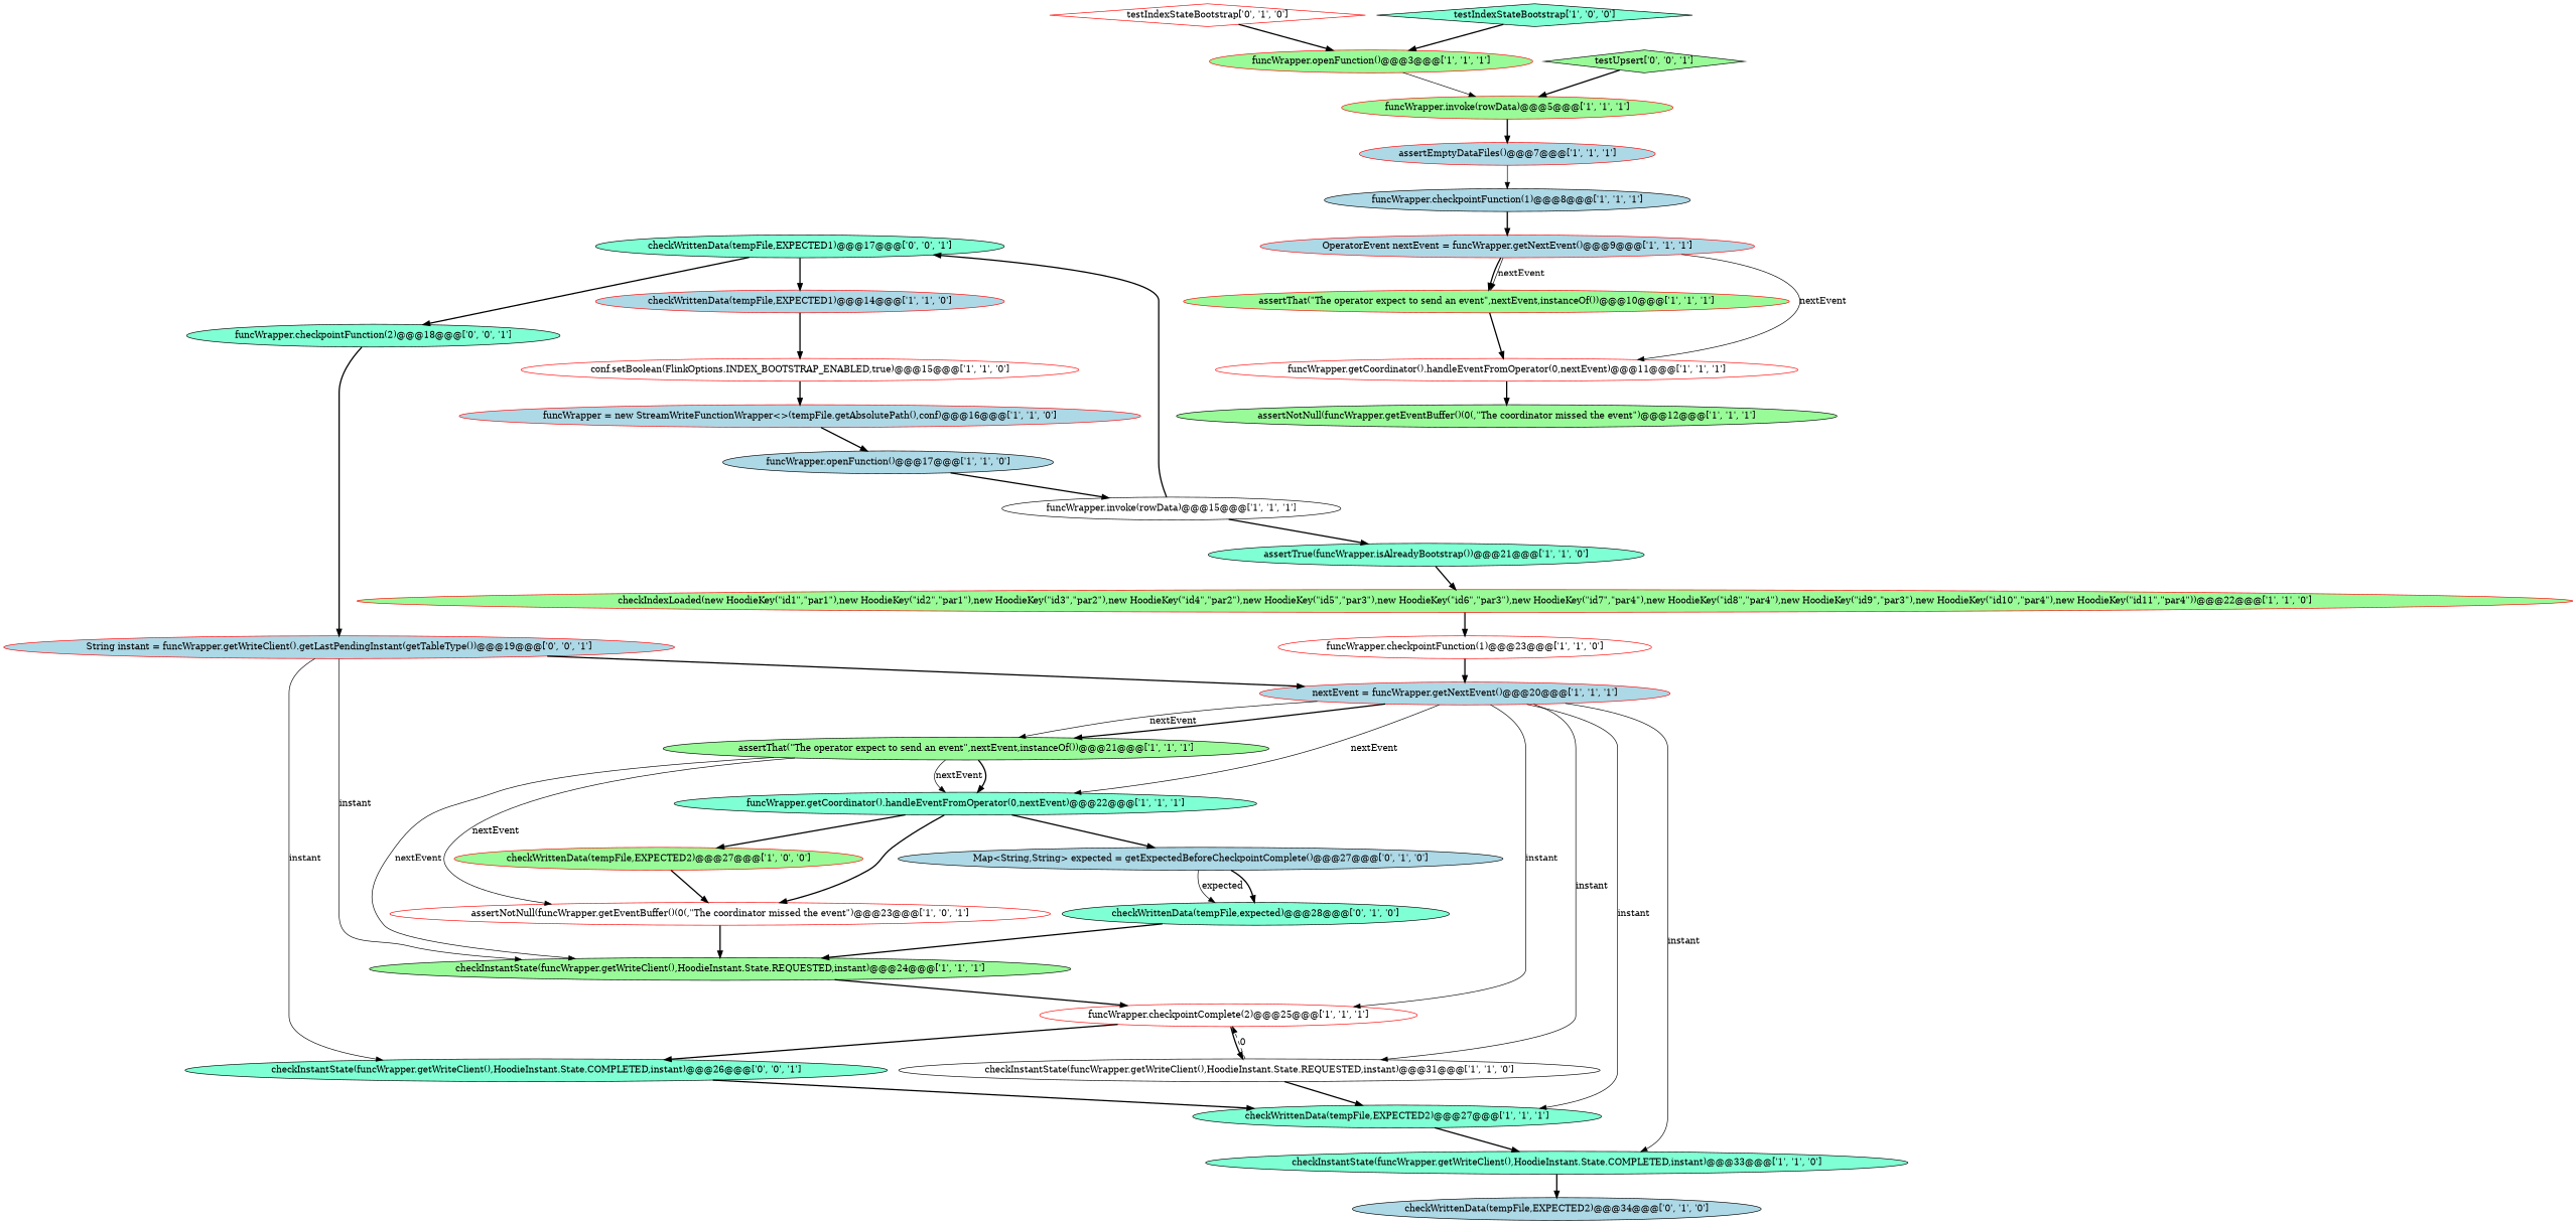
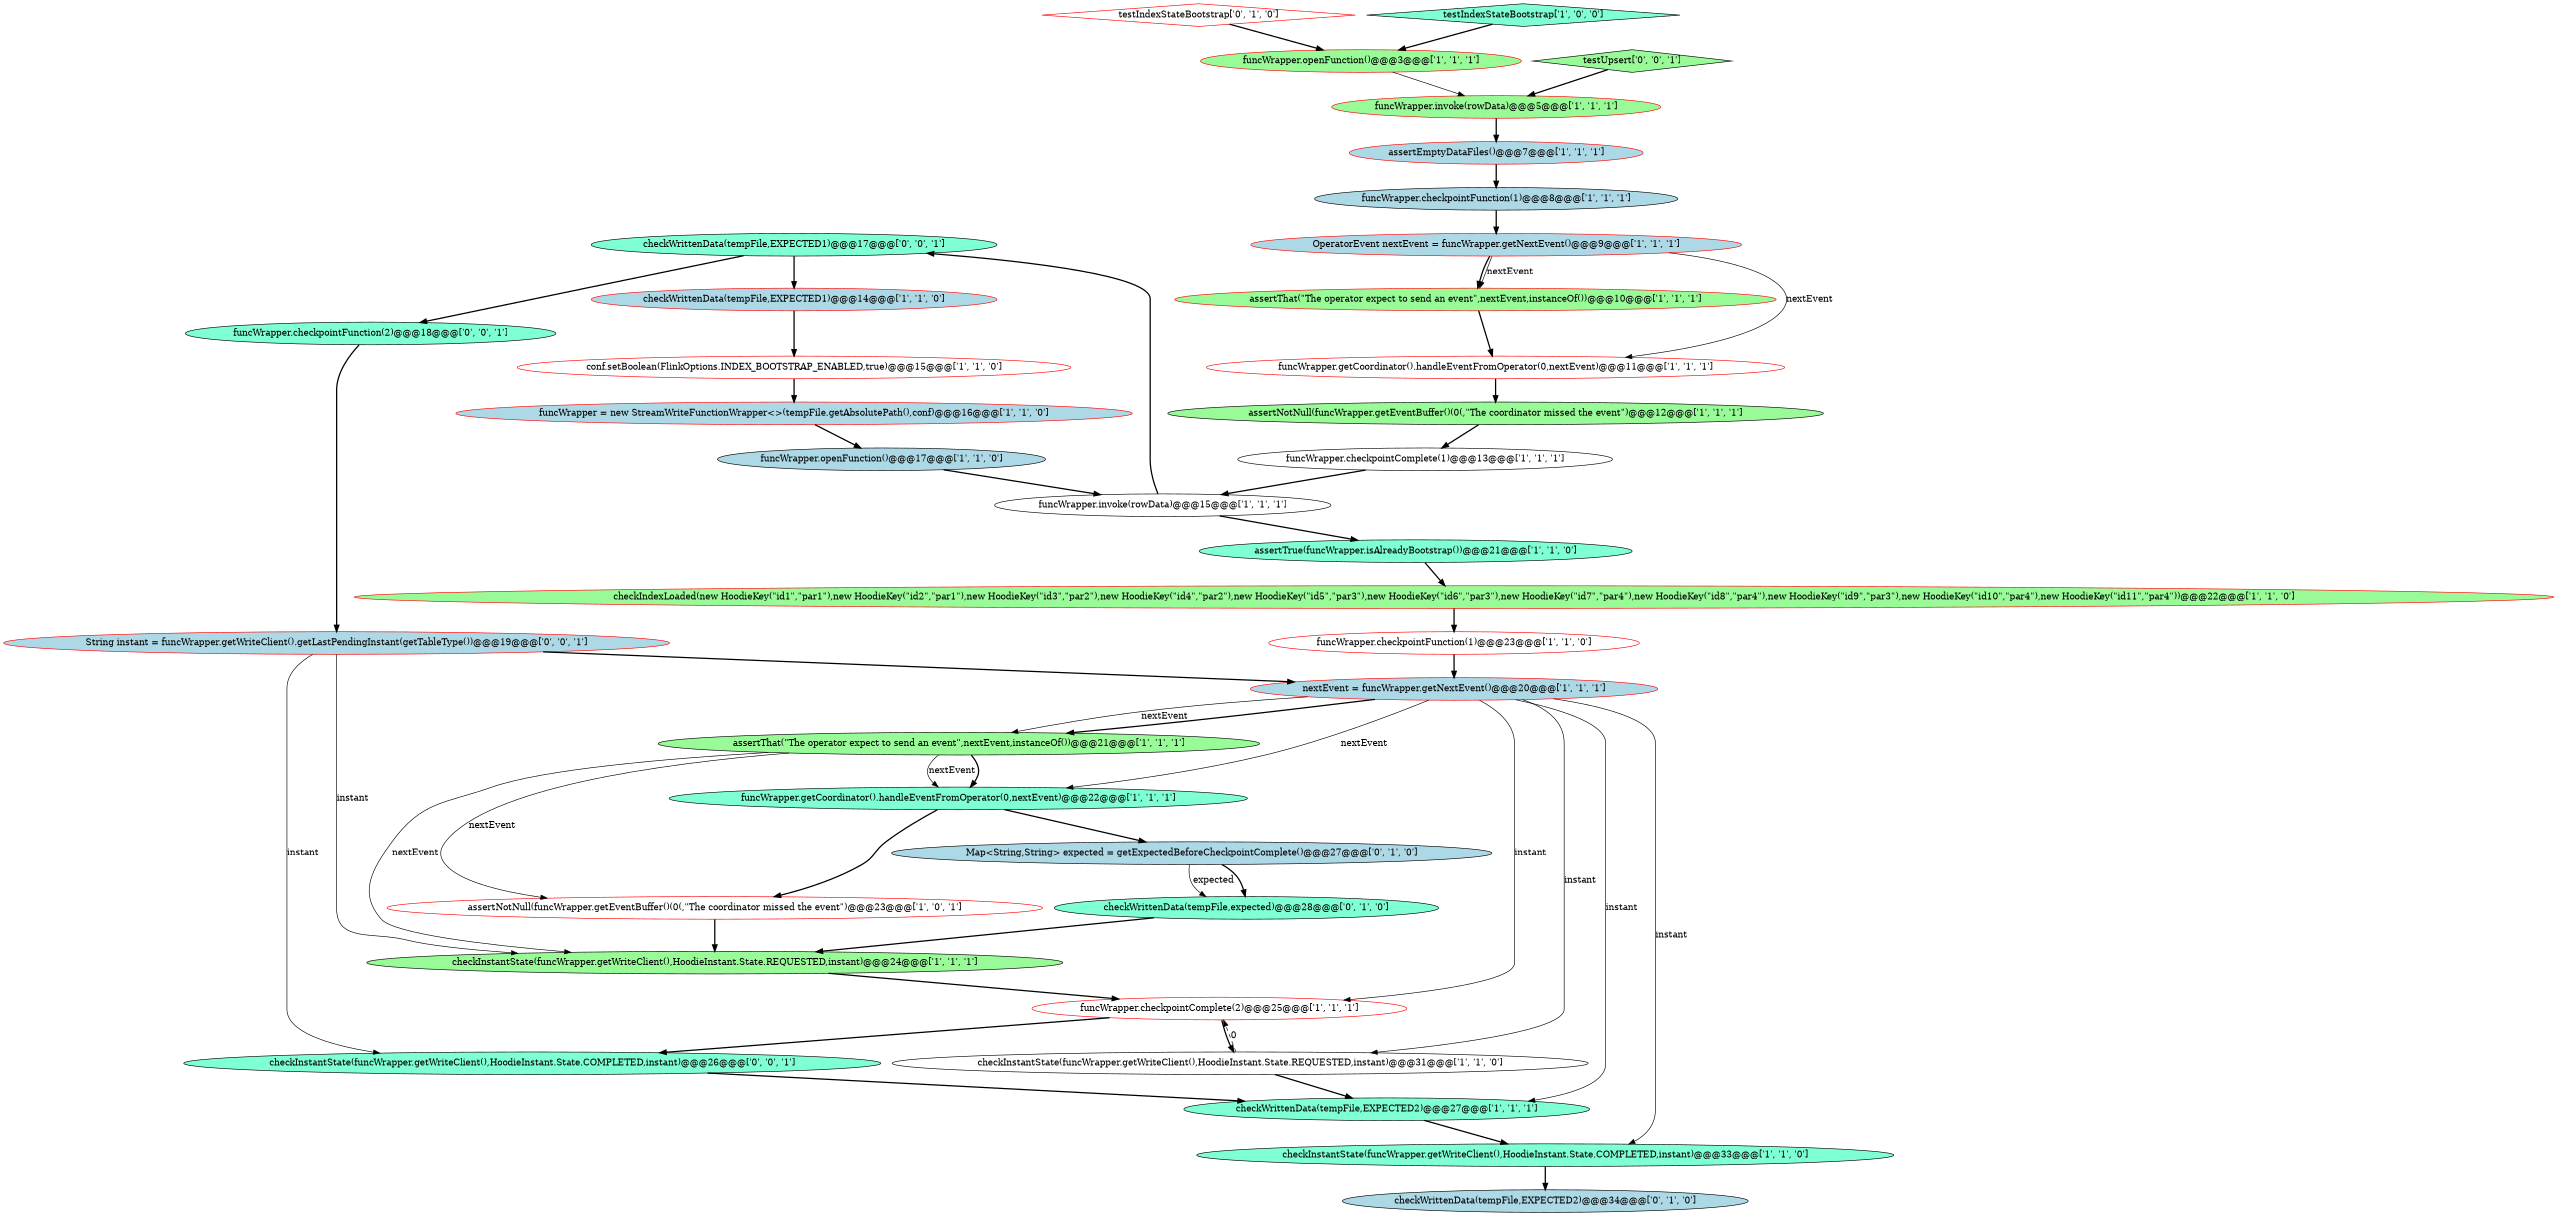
  digraph {
    node [color=black fillcolor=lightblue shape=ellipse style=filled]
    edge [style=bold]
    n1 [fillcolor=palegreen label="checkInstantState(funcWrapper.getWriteClient(),HoodieInstant.State.REQUESTED,instant)@@@24@@@['1', '1', '1']"]
    n2 [color=red fillcolor=white label="funcWrapper.checkpointComplete(2)@@@25@@@['1', '1', '1']"]
    n3 [fillcolor=white label="checkInstantState(funcWrapper.getWriteClient(),HoodieInstant.State.REQUESTED,instant)@@@31@@@['1', '1', '0']"]
    n4 [fillcolor=aquamarine label="checkInstantState(funcWrapper.getWriteClient(),HoodieInstant.State.COMPLETED,instant)@@@26@@@['0', '0', '1']"]
    n5 [color=red fillcolor=palegreen label="funcWrapper.openFunction()@@@3@@@['1', '1', '1']"]
    n6 [color=red fillcolor=palegreen label="funcWrapper.invoke(rowData)@@@5@@@['1', '1', '1']"]
    n7 [color=red label="assertEmptyDataFiles()@@@7@@@['1', '1', '1']"]
    n8 [color=red label="checkWrittenData(tempFile,EXPECTED1)@@@14@@@['1', '1', '0']"]
    n9 [color=red fillcolor=white label="conf.setBoolean(FlinkOptions.INDEX_BOOTSTRAP_ENABLED,true)@@@15@@@['1', '1', '0']"]
    n10 [color=red label="funcWrapper = new StreamWriteFunctionWrapper<>(tempFile.getAbsolutePath(),conf)@@@16@@@['1', '1', '0']"]
    n11 [color=red fillcolor=white label="funcWrapper.getCoordinator().handleEventFromOperator(0,nextEvent)@@@11@@@['1', '1', '1']"]
    n12 [fillcolor=palegreen label="assertNotNull(funcWrapper.getEventBuffer()(0(,\"The coordinator missed the event\")@@@12@@@['1', '1', '1']"]
+   n13 [fillcolor=white label="funcWrapper.checkpointComplete(1)@@@13@@@['1', '1', '1']"]
    n14 [label="funcWrapper.openFunction()@@@17@@@['1', '1', '0']"]
    n15 [fillcolor=white label="funcWrapper.invoke(rowData)@@@15@@@['1', '1', '1']"]
    n16 [fillcolor=aquamarine label="checkInstantState(funcWrapper.getWriteClient(),HoodieInstant.State.COMPLETED,instant)@@@33@@@['1', '1', '0']"]
    n17 [label="checkWrittenData(tempFile,EXPECTED2)@@@34@@@['0', '1', '0']"]
    n18 [fillcolor=palegreen label="testUpsert['0', '0', '1']" shape=diamond]
    n19 [fillcolor=aquamarine label="funcWrapper.getCoordinator().handleEventFromOperator(0,nextEvent)@@@22@@@['1', '1', '1']"]
    n20 [label="Map<String,String> expected = getExpectedBeforeCheckpointComplete()@@@27@@@['0', '1', '0']"]
    n21 [color=red fillcolor=white label="assertNotNull(funcWrapper.getEventBuffer()(0(,\"The coordinator missed the event\")@@@23@@@['1', '0', '1']"]
-   n22 [color=red fillcolor=palegreen label="checkWrittenData(tempFile,EXPECTED2)@@@27@@@['1', '0', '0']"]
    n23 [fillcolor=aquamarine label="checkWrittenData(tempFile,expected)@@@28@@@['0', '1', '0']"]
    n24 [fillcolor=aquamarine label="checkWrittenData(tempFile,EXPECTED1)@@@17@@@['0', '0', '1']"]
    n25 [fillcolor=aquamarine label="assertTrue(funcWrapper.isAlreadyBootstrap())@@@21@@@['1', '1', '0']"]
    n26 [color=red label="nextEvent = funcWrapper.getNextEvent()@@@20@@@['1', '1', '1']"]
    n27 [fillcolor=aquamarine label="checkWrittenData(tempFile,EXPECTED2)@@@27@@@['1', '1', '1']"]
    n28 [fillcolor=palegreen label="assertThat(\"The operator expect to send an event\",nextEvent,instanceOf())@@@21@@@['1', '1', '1']"]
    n29 [color=red fillcolor=white label="testIndexStateBootstrap['0', '1', '0']" shape=diamond]
    n30 [fillcolor=aquamarine label="funcWrapper.checkpointFunction(2)@@@18@@@['0', '0', '1']"]
    n31 [color=red label="String instant = funcWrapper.getWriteClient().getLastPendingInstant(getTableType())@@@19@@@['0', '0', '1']"]
    n32 [label="funcWrapper.checkpointFunction(1)@@@8@@@['1', '1', '1']"]
    n33 [fillcolor=aquamarine label="testIndexStateBootstrap['1', '0', '0']" shape=diamond]
    n34 [color=red fillcolor=palegreen label="checkIndexLoaded(new HoodieKey(\"id1\",\"par1\"),new HoodieKey(\"id2\",\"par1\"),new HoodieKey(\"id3\",\"par2\"),new HoodieKey(\"id4\",\"par2\"),new HoodieKey(\"id5\",\"par3\"),new HoodieKey(\"id6\",\"par3\"),new HoodieKey(\"id7\",\"par4\"),new HoodieKey(\"id8\",\"par4\"),new HoodieKey(\"id9\",\"par3\"),new HoodieKey(\"id10\",\"par4\"),new HoodieKey(\"id11\",\"par4\"))@@@22@@@['1', '1', '0']"]
    n35 [color=red label="OperatorEvent nextEvent = funcWrapper.getNextEvent()@@@9@@@['1', '1', '1']"]
    n36 [color=red fillcolor=palegreen label="assertThat(\"The operator expect to send an event\",nextEvent,instanceOf())@@@10@@@['1', '1', '1']"]
    n37 [color=red fillcolor=white label="funcWrapper.checkpointFunction(1)@@@23@@@['1', '1', '0']"]
    n1 -> n2
    n2 -> n3
    n2 -> n4
    n3 -> n2 [label=0 style=dashed]
    n3 -> n27
    n4 -> n27
    n5 -> n6 [style=solid]
    n6 -> n7
-   n7 -> n32 [style=solid]
+   n7 -> n32
    n8 -> n9
    n9 -> n10
    n10 -> n14
    n11 -> n12
+   n12 -> n13
+   n13 -> n15
    n14 -> n15
    n15 -> n24
    n15 -> n25
    n16 -> n17
    n18 -> n6
    n19 -> n20
    n19 -> n21
-   n19 -> n22
    n20 -> n23
    n20 -> n23 [label=expected style=solid]
    n21 -> n1
-   n22 -> n21
    n23 -> n1
    n24 -> n8
    n24 -> n30
    n25 -> n34
    n26 -> n2 [label=instant style=solid]
    n26 -> n3 [label=instant style=solid]
    n26 -> n16 [label=instant style=solid]
    n26 -> n19 [label=nextEvent style=solid]
    n26 -> n27 [label=instant style=solid]
    n26 -> n28 [label=nextEvent style=solid]
    n26 -> n28
    n27 -> n16
    n28 -> n1 [label=nextEvent style=solid]
    n28 -> n19
    n28 -> n19 [label=nextEvent style=solid]
    n28 -> n21 [label=nextEvent style=solid]
    n29 -> n5
    n30 -> n31
    n31 -> n1 [label=instant style=solid]
    n31 -> n4 [label=instant style=solid]
    n31 -> n26
    n32 -> n35
    n33 -> n5
    n34 -> n37
    n35 -> n11 [label=nextEvent style=solid]
    n35 -> n36
    n35 -> n36 [label=nextEvent style=solid]
    n36 -> n11
    n37 -> n26
  }
